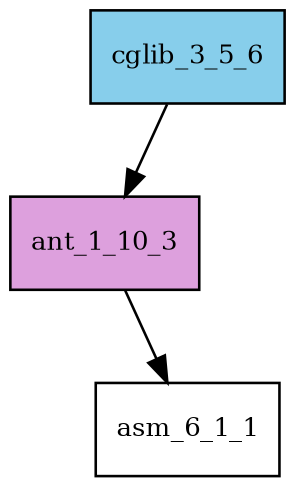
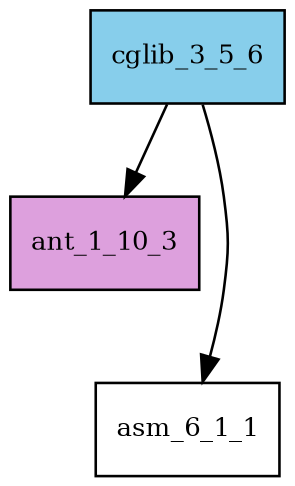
  digraph {
    node [fontsize=10.0 shape=box style=filled]
    n1 [fillcolor=skyblue label=cglib_3_5_6]
    ant_1_10_3 [fillcolor=plum]
    asm_6_1_1 [fillcolor=white]
    n1 -> ant_1_10_3
-   ant_1_10_3 -> asm_6_1_1
+   n1 -> asm_6_1_1
  }
